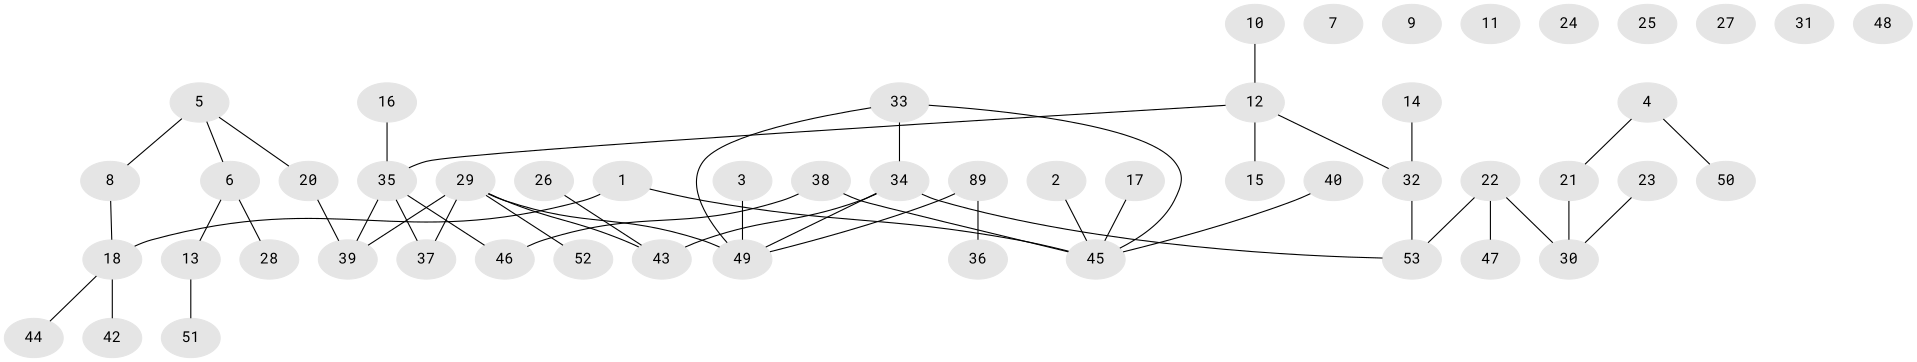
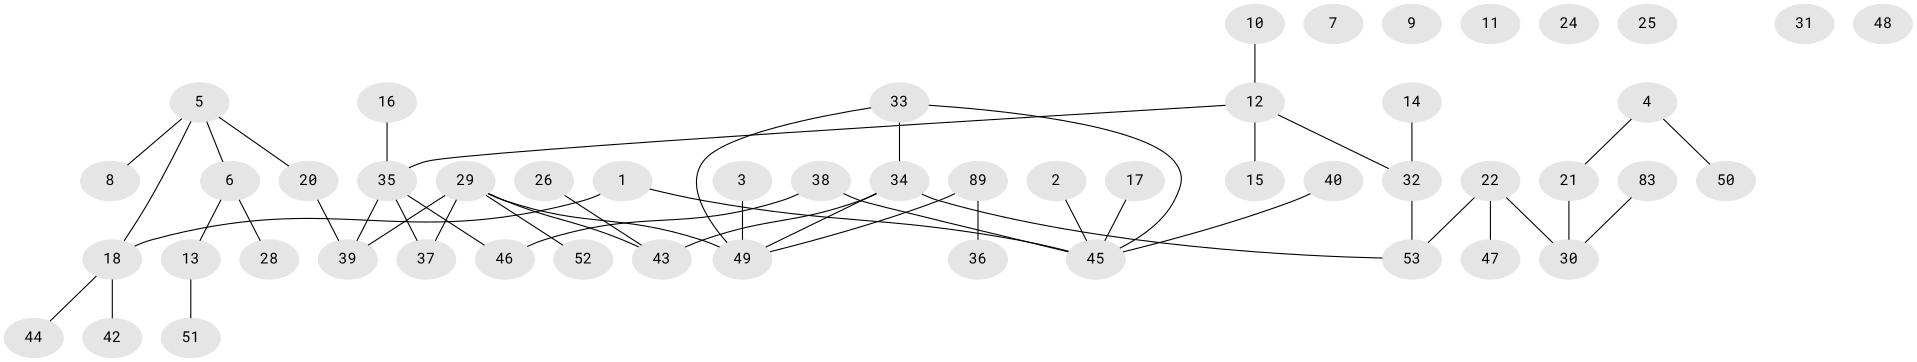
  graph {
    fontname="Roboto Mono"
    node [color=gray90 fontname="Roboto Mono" style=filled]
    edge [fontname="Roboto Mono"]
    1
    18
    45
    42
    44
    2
    3
    49
    4
    21
    50
    30
    5
    6
    8
    20
    13
    28
    39
    51
    7
    9
    10
    12
    15
    32
    35
    11
    53
    37
    46
    14
    16
    17
    n35 [label=89]
    36
    22
    47
-   23
+   23 [label=83]
    24
    25
    26
    43
-   27
    29
    52
    31
    33
    34
    38
    40
    48
    1 -- 18
    1 -- 45
    18 -- 42
    18 -- 44
    2 -- 45
    3 -- 49
    4 -- 21
    4 -- 50
    21 -- 30
-   8 -- 18
+   5 -- 18
    5 -- 6
    5 -- 8
    5 -- 20
    6 -- 13
    6 -- 28
    20 -- 39
    13 -- 51
    10 -- 12
    12 -- 15
    12 -- 32
    12 -- 35
    32 -- 53
    35 -- 39
    35 -- 37
    35 -- 46
    14 -- 32
    16 -- 35
    17 -- 45
    n35 -- 49
    n35 -- 36
    22 -- 30
    22 -- 53
    22 -- 47
    23 -- 30
    26 -- 43
    29 -- 49
    29 -- 39
    29 -- 37
    29 -- 43
    29 -- 52
    33 -- 45
    33 -- 49
    33 -- 34
    34 -- 49
    34 -- 53
    34 -- 43
    38 -- 45
    38 -- 46
    40 -- 45
  }
